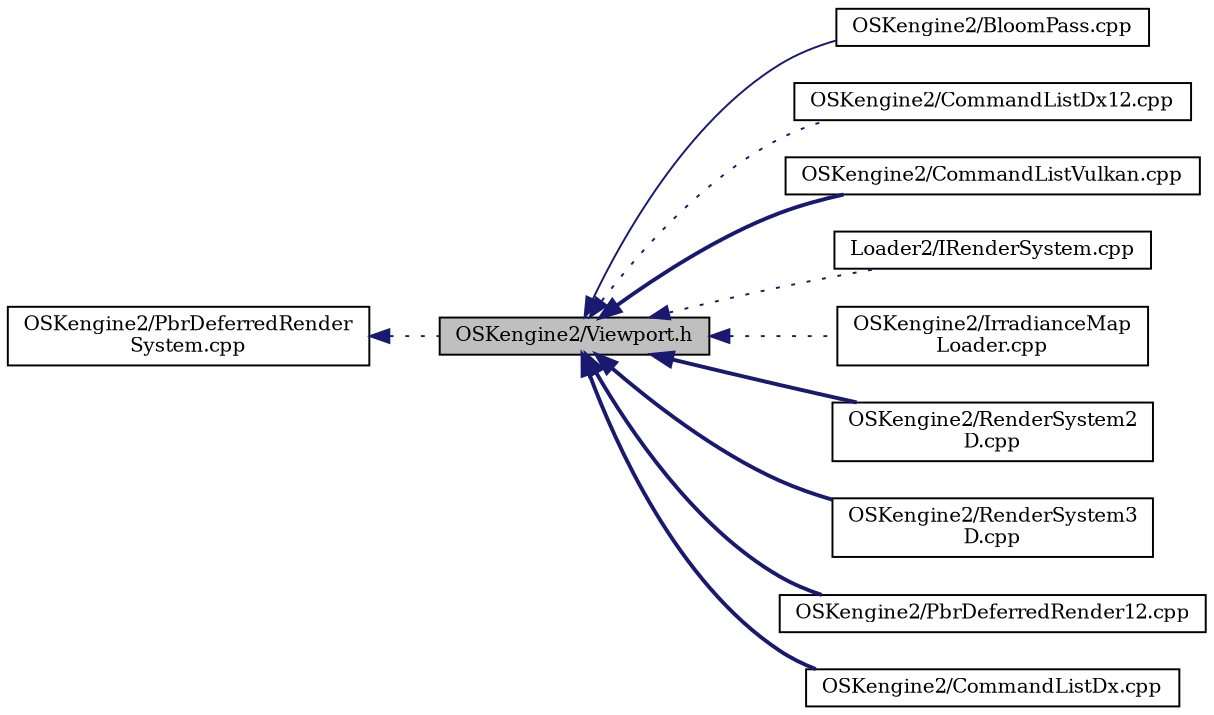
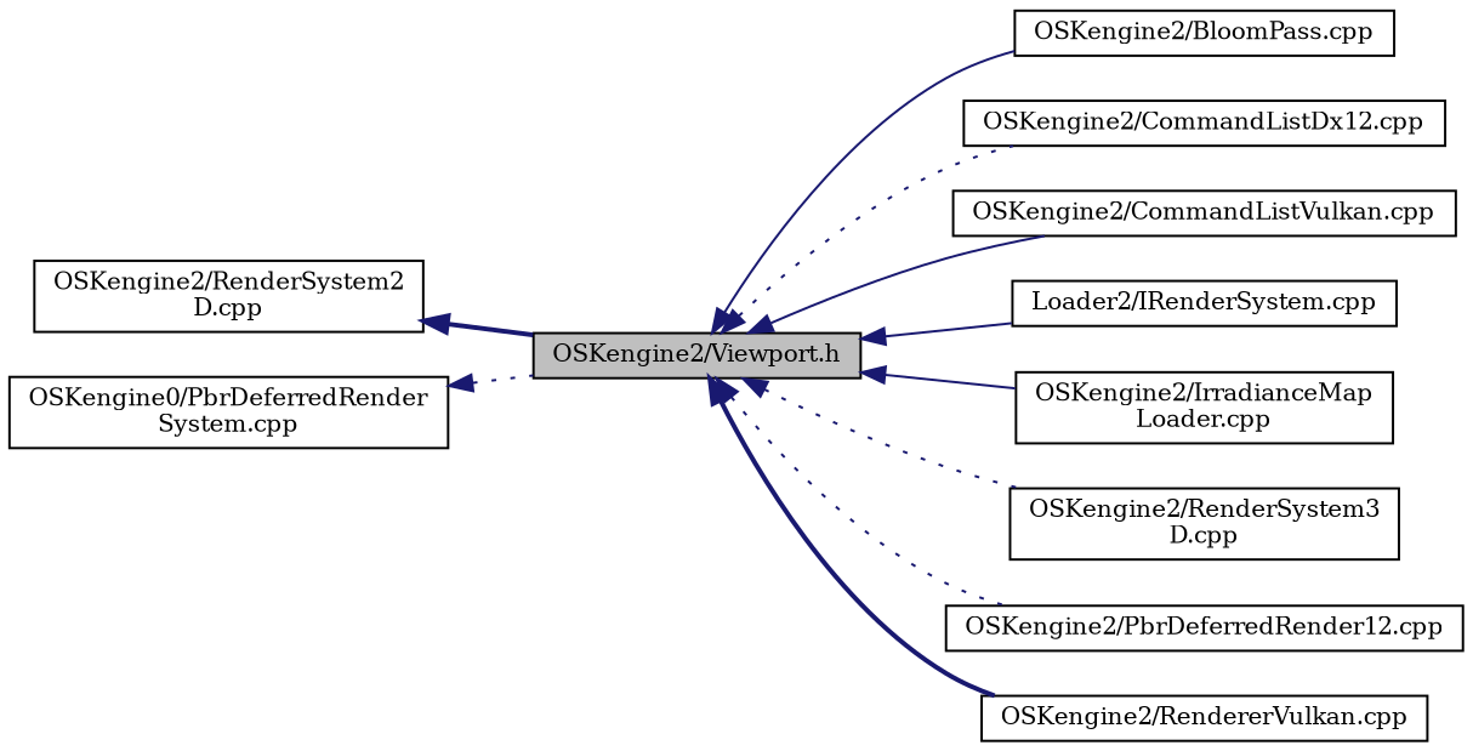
  digraph {
    fontname="DejaVu Serif"
    rankdir=LR
    node [color=black fillcolor=white fontname="DejaVu Serif" fontsize=10 shape=record style=filled]
    edge [color=midnightblue dir=back fontname="DejaVu Serif" fontsize=10 labelfontname=Helvetica labelfontsize=10 style=dotted]
    n1 [fillcolor=grey75 fontcolor=black height=0.2 label="OSKengine2/Viewport.h" width=0.4]
    n2 [height=0.2 label="OSKengine2/BloomPass.cpp" width=0.4]
    n3 [height=0.2 label="OSKengine2/CommandListDx12.cpp" width=0.4]
    n4 [height=0.2 label="OSKengine2/CommandListVulkan.cpp" width=0.4]
    n5 [height=0.2 label="Loader2/IRenderSystem.cpp" width=0.4]
    n6 [height=0.2 label="OSKengine2/IrradianceMap\lLoader.cpp" width=0.4]
    n7 [height=0.2 label="OSKengine2/RenderSystem2\lD.cpp" width=0.4]
    n8 [height=0.2 label="OSKengine2/RenderSystem3\lD.cpp" width=0.4]
    n9 [height=0.2 label="OSKengine2/PbrDeferredRender12.cpp" width=0.4]
-   n10 [height=0.2 label="OSKengine2/CommandListDx.cpp" width=0.4]
-   n11 [height=0.2 label="OSKengine2/PbrDeferredRender\lSystem.cpp" width=0.4]
+   n10 [height=0.2 label="OSKengine2/RendererVulkan.cpp" width=0.4]
+   n11 [height=0.2 label="OSKengine0/PbrDeferredRender\lSystem.cpp" width=0.4]
    n1 -> n2 [style=solid]
    n1 -> n3
-   n1 -> n4 [style=bold]
-   n1 -> n5
-   n1 -> n6
-   n1 -> n7 [style=bold]
-   n1 -> n8 [style=bold]
-   n1 -> n9 [style=bold]
+   n1 -> n4 [style=solid]
+   n1 -> n5 [style=solid]
+   n1 -> n6 [style=solid]
+   n7 -> n1 [style=bold]
+   n1 -> n8
+   n1 -> n9
    n1 -> n10 [style=bold]
    n11 -> n1
  }
